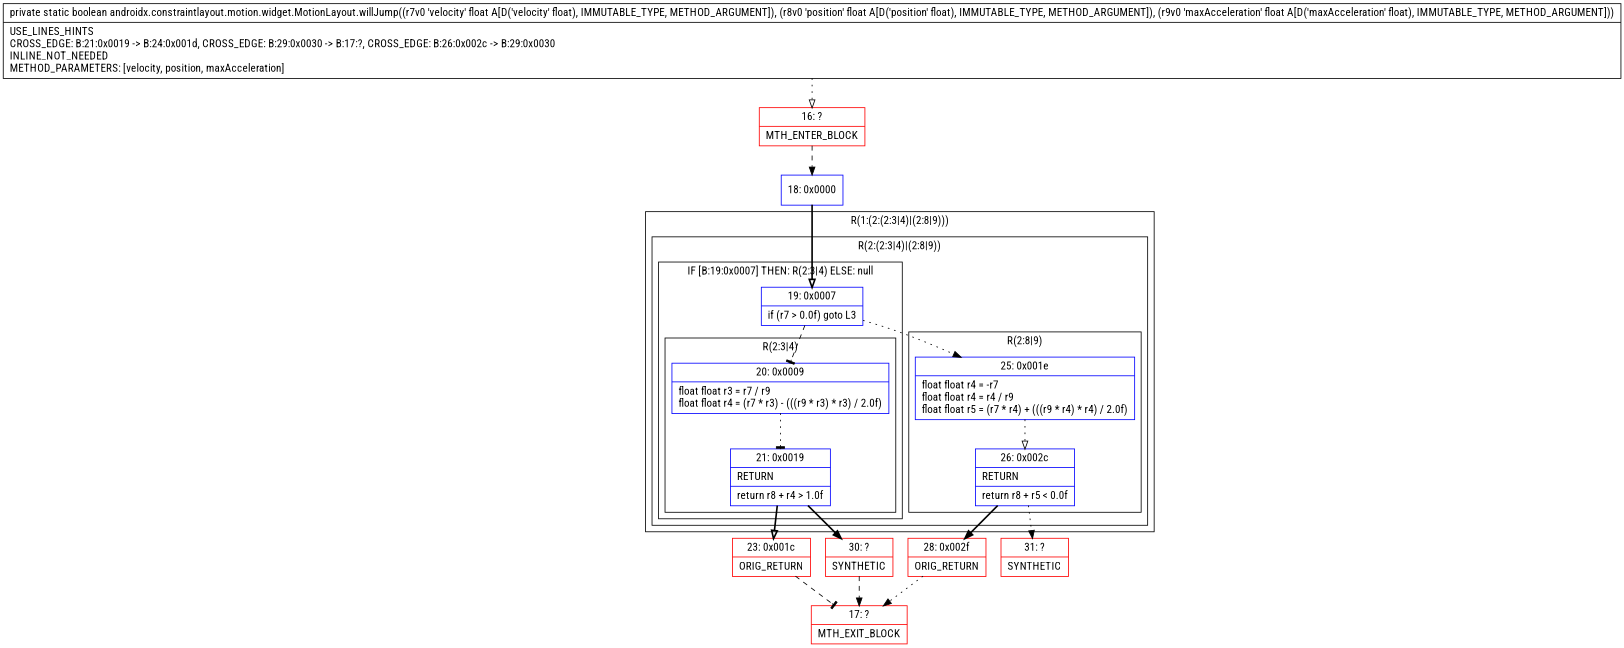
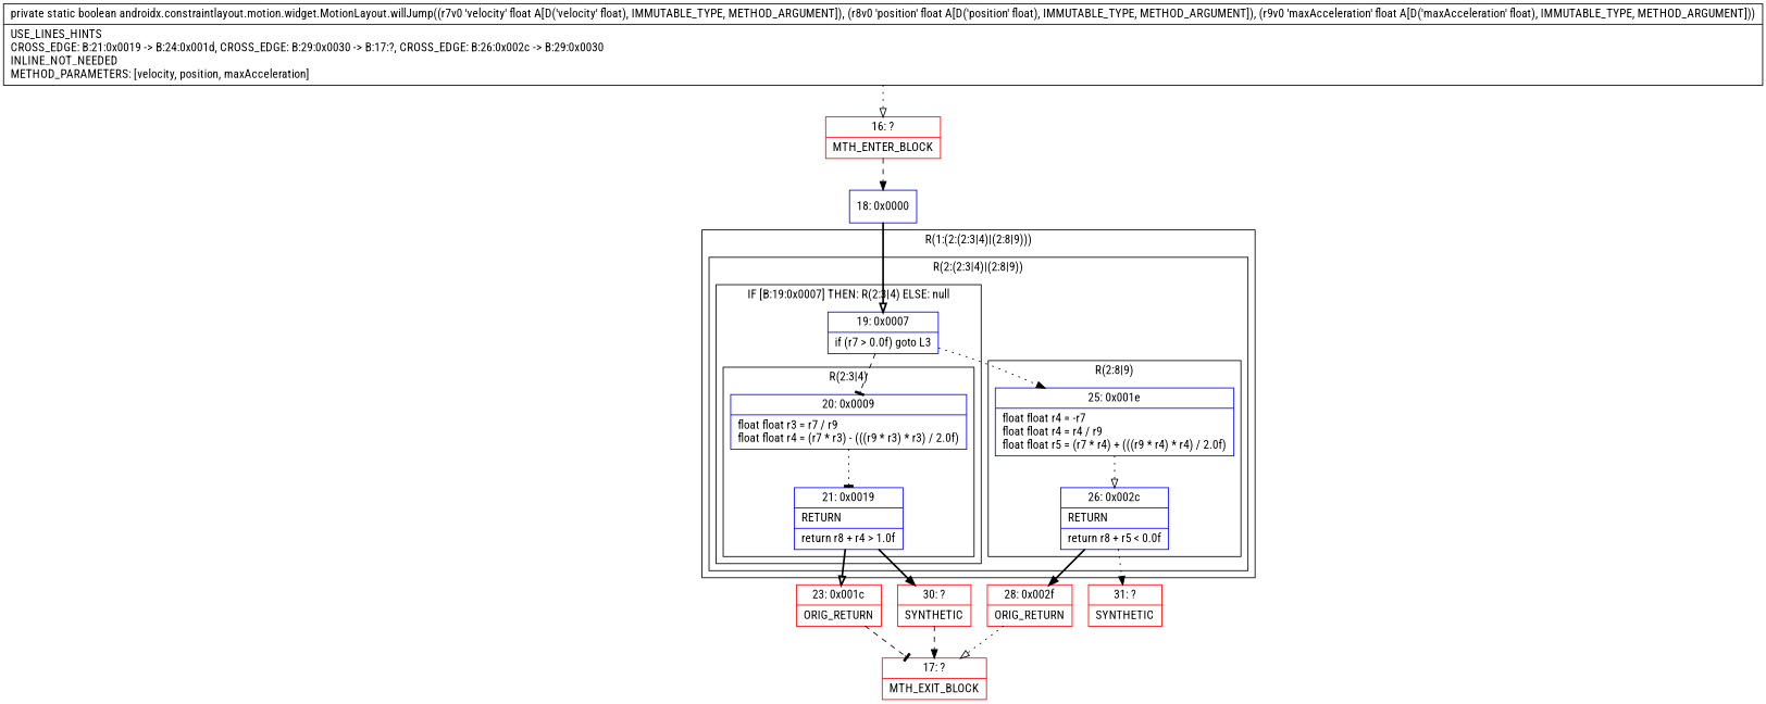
  digraph {
    fontname="Roboto Condensed"
    node [color=blue fontname="Roboto Condensed" shape=record]
    edge [arrowhead=normal fontname="Roboto Condensed" style=dotted]
    n1 [label="{20\:\ 0x0009|float float r3 = r7 \/ r9\lfloat float r4 = (r7 * r3) \- (((r9 * r3) * r3) \/ 2.0f)\l}"]
    n2 [label="{21\:\ 0x0019|RETURN\l|return r8 + r4 \> 1.0f\l}"]
    n3 [label="{19\:\ 0x0007|if (r7 \> 0.0f) goto L3\l}"]
    n4 [label="{25\:\ 0x001e|float float r4 = \-r7\lfloat float r4 = r4 \/ r9\lfloat float r5 = (r7 * r4) + (((r9 * r4) * r4) \/ 2.0f)\l}"]
    n5 [label="{26\:\ 0x002c|RETURN\l|return r8 + r5 \< 0.0f\l}"]
    n6 [color=red label="{23\:\ 0x001c|ORIG_RETURN\l}"]
    n7 [color=red label="{30\:\ ?|SYNTHETIC\l}"]
    n8 [color=red label="{28\:\ 0x002f|ORIG_RETURN\l}"]
    n9 [color=red label="{31\:\ ?|SYNTHETIC\l}"]
    n10 [color=red label="{17\:\ ?|MTH_EXIT_BLOCK\l}"]
    n11 [color=red label="{16\:\ ?|MTH_ENTER_BLOCK\l}"]
    n12 [label="{18\:\ 0x0000}"]
    n13 [label="{private static boolean androidx.constraintlayout.motion.widget.MotionLayout.willJump((r7v0 'velocity' float A[D('velocity' float), IMMUTABLE_TYPE, METHOD_ARGUMENT]), (r8v0 'position' float A[D('position' float), IMMUTABLE_TYPE, METHOD_ARGUMENT]), (r9v0 'maxAcceleration' float A[D('maxAcceleration' float), IMMUTABLE_TYPE, METHOD_ARGUMENT]))  | USE_LINES_HINTS\lCROSS_EDGE: B:21:0x0019 \-\> B:24:0x001d, CROSS_EDGE: B:29:0x0030 \-\> B:17:?, CROSS_EDGE: B:26:0x002c \-\> B:29:0x0030\lINLINE_NOT_NEEDED\lMETHOD_PARAMETERS: [velocity, position, maxAcceleration]\l}" color=""]
    subgraph cluster_1 {
      label="R(1:(2:(2:3|4)|(2:8|9)))"
      subgraph cluster_2 {
        label="R(2:(2:3|4)|(2:8|9))"
        subgraph cluster_3 {
          label="IF [B:19:0x0007] THEN: R(2:3|4) ELSE: null"
          n3
          subgraph cluster_4 {
            label="R(2:3|4)"
            n1
            n2
          }
        }
        subgraph cluster_5 {
          label="R(2:8|9)"
          n4
          n5
        }
      }
    }
    n1 -> n2 [arrowhead=tee]
    n2 -> n6 [arrowhead=onormal style=bold]
    n2 -> n7 [style=bold]
    n3 -> n1 [arrowhead=tee style=dashed]
    n3 -> n4
    n4 -> n5 [arrowhead=onormal]
    n5 -> n8 [style=bold]
    n5 -> n9
    n6 -> n10 [arrowhead=tee style=dashed]
    n7 -> n10 [style=dashed]
-   n8 -> n10
+   n8 -> n10 [arrowhead=onormal]
    n11 -> n12 [style=dashed]
    n12 -> n3 [arrowhead=onormal style=bold]
    n13 -> n11 [arrowhead=onormal]
  }
